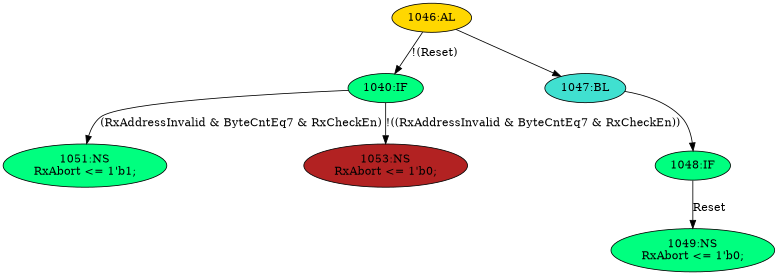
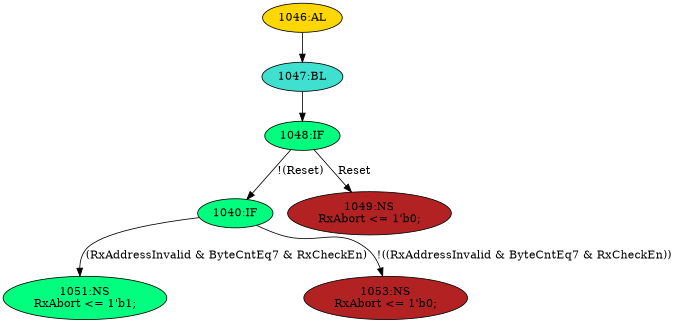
  strict digraph {
    node [fillcolor=springgreen statements="[]" style=filled typ=NonblockingSubstitution]
    edge [cond="['RxAddressInvalid', 'ByteCntEq7', 'RxCheckEn']" lineno=1050]
    n1 [ast="<pyverilog.vparser.ast.IfStatement object at 0x7fb430548bd0>" label="1040:IF" typ=IfStatement]
    n2 [ast="<pyverilog.vparser.ast.NonblockingSubstitution object at 0x7fb43032c150>" label="1051:NS\nRxAbort <= 1'b1;" statements="[<pyverilog.vparser.ast.NonblockingSubstitution object at 0x7fb43032c150>]"]
    n3 [ast="<pyverilog.vparser.ast.NonblockingSubstitution object at 0x7fb43032c8d0>" fillcolor=firebrick label="1053:NS\nRxAbort <= 1'b0;" statements="[<pyverilog.vparser.ast.NonblockingSubstitution object at 0x7fb43032c8d0>]"]
    n4 [ast="<pyverilog.vparser.ast.IfStatement object at 0x7fb43032ca90>" label="1048:IF" typ=IfStatement]
-   n5 [ast="<pyverilog.vparser.ast.NonblockingSubstitution object at 0x7fb43032cad0>" label="1049:NS\nRxAbort <= 1'b0;" statements="[<pyverilog.vparser.ast.NonblockingSubstitution object at 0x7fb43032cad0>]"]
+   n5 [ast="<pyverilog.vparser.ast.NonblockingSubstitution object at 0x7fb43032cad0>" fillcolor=firebrick label="1049:NS\nRxAbort <= 1'b0;" statements="[<pyverilog.vparser.ast.NonblockingSubstitution object at 0x7fb43032cad0>]"]
    n6 [ast="<pyverilog.vparser.ast.Block object at 0x7fb43032ce10>" fillcolor=turquoise label="1047:BL" typ=Block]
    n7 [ast="<pyverilog.vparser.ast.Always object at 0x7fb43032ce90>" clk_sens=True fillcolor=gold label="1046:AL" sens="['MRxClk', 'Reset']" typ=Always use_var="['Reset', 'ByteCntEq7', 'RxAddressInvalid', 'RxCheckEn']"]
    n1 -> n2 [label="(RxAddressInvalid & ByteCntEq7 & RxCheckEn)"]
    n1 -> n3 [label="!((RxAddressInvalid & ByteCntEq7 & RxCheckEn))"]
-   n7 -> n1 [cond="['Reset']" label="!(Reset)" lineno=1048]
+   n4 -> n1 [cond="['Reset']" label="!(Reset)" lineno=1048]
    n4 -> n5 [cond="['Reset']" label=Reset lineno=1048]
    n6 -> n4 [cond="[]" lineno=None]
    n7 -> n6 [cond="[]" lineno=None]
  }
